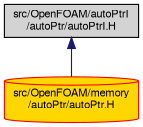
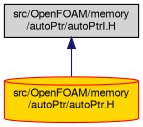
  digraph {
    node [fontname=FreeSans fontsize=10 style=filled]
-   n1 [color=black fillcolor=lightgrey fontcolor=black height=0.2 label="src/OpenFOAM/autoPtrI\l/autoPtr/autoPtrI.H" shape=box width=0.4]
+   n1 [color=black fillcolor=lightgrey fontcolor=black height=0.2 label="src/OpenFOAM/memory\l/autoPtr/autoPtrI.H" shape=box width=0.4]
    n2 [color=red height=0.2 label="src/OpenFOAM/memory\l/autoPtr/autoPtr.H" shape=cylinder width=0.4 fillcolor=gold]
    n1 -> n2 [color=midnightblue dir=back fontname=FreeSans fontsize=10 labelfontname=FreeSans labelfontsize=10 style=solid]
  }
